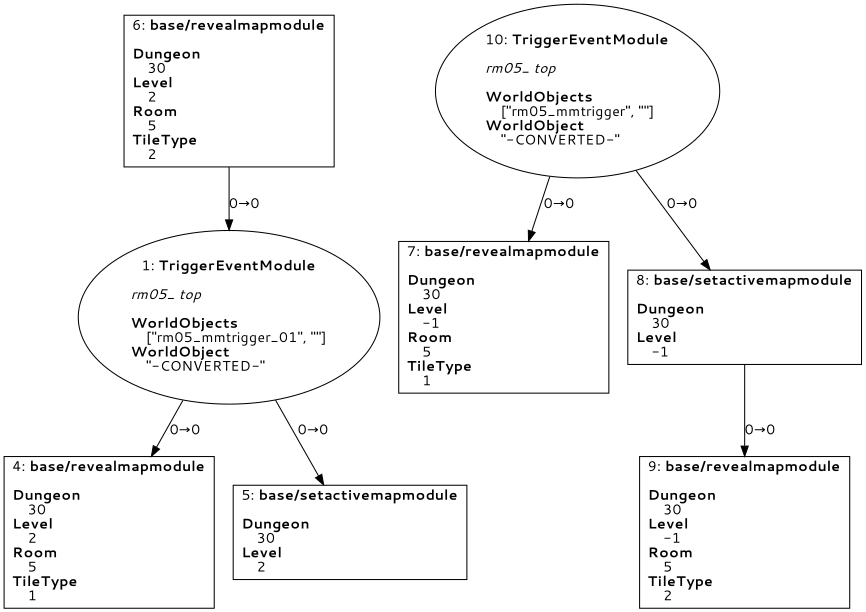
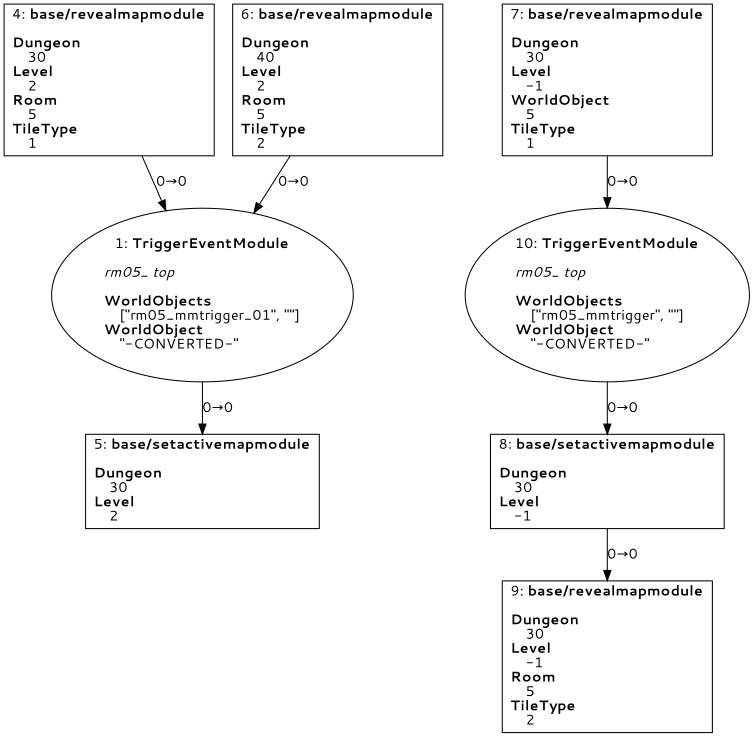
  digraph {
    fontname="Segoe UI"
    splines=spline
    node [fontname="Segoe UI" shape=box]
    edge [fontname="Segoe UI"]
    n1 [label=<1: <b>TriggerEventModule</b><br/><br/><i>rm05_ top<br align="left"/></i><br align="left"/><b>WorldObjects</b><br align="left"/>    [&quot;rm05_mmtrigger_01&quot;, &quot;&quot;]<br align="left"/><b>WorldObject</b><br align="left"/>    &quot;-CONVERTED-&quot;<br align="left"/>> shape=oval]
    n2 [label=<4: <b>base/revealmapmodule</b><br/><br/><b>Dungeon</b><br align="left"/>    30<br align="left"/><b>Level</b><br align="left"/>    2<br align="left"/><b>Room</b><br align="left"/>    5<br align="left"/><b>TileType</b><br align="left"/>    1<br align="left"/>>]
    n3 [label=<5: <b>base/setactivemapmodule</b><br/><br/><b>Dungeon</b><br align="left"/>    30<br align="left"/><b>Level</b><br align="left"/>    2<br align="left"/>>]
-   n4 [label=<6: <b>base/revealmapmodule</b><br/><br/><b>Dungeon</b><br align="left"/>    30<br align="left"/><b>Level</b><br align="left"/>    2<br align="left"/><b>Room</b><br align="left"/>    5<br align="left"/><b>TileType</b><br align="left"/>    2<br align="left"/>>]
-   n5 [label=<7: <b>base/revealmapmodule</b><br/><br/><b>Dungeon</b><br align="left"/>    30<br align="left"/><b>Level</b><br align="left"/>    -1<br align="left"/><b>Room</b><br align="left"/>    5<br align="left"/><b>TileType</b><br align="left"/>    1<br align="left"/>>]
+   n4 [label=<6: <b>base/revealmapmodule</b><br/><br/><b>Dungeon</b><br align="left"/>    40<br align="left"/><b>Level</b><br align="left"/>    2<br align="left"/><b>Room</b><br align="left"/>    5<br align="left"/><b>TileType</b><br align="left"/>    2<br align="left"/>>]
+   n5 [label=<7: <b>base/revealmapmodule</b><br/><br/><b>Dungeon</b><br align="left"/>    30<br align="left"/><b>Level</b><br align="left"/>    -1<br align="left"/><b>WorldObject</b><br align="left"/>    5<br align="left"/><b>TileType</b><br align="left"/>    1<br align="left"/>>]
    n6 [label=<8: <b>base/setactivemapmodule</b><br/><br/><b>Dungeon</b><br align="left"/>    30<br align="left"/><b>Level</b><br align="left"/>    -1<br align="left"/>>]
    n7 [label=<9: <b>base/revealmapmodule</b><br/><br/><b>Dungeon</b><br align="left"/>    30<br align="left"/><b>Level</b><br align="left"/>    -1<br align="left"/><b>Room</b><br align="left"/>    5<br align="left"/><b>TileType</b><br align="left"/>    2<br align="left"/>>]
    n8 [label=<10: <b>TriggerEventModule</b><br/><br/><i>rm05_ top<br align="left"/></i><br align="left"/><b>WorldObjects</b><br align="left"/>    [&quot;rm05_mmtrigger&quot;, &quot;&quot;]<br align="left"/><b>WorldObject</b><br align="left"/>    &quot;-CONVERTED-&quot;<br align="left"/>> shape=oval]
-   n1 -> n2 [label="0→0"]
+   n2 -> n1 [label="0→0"]
    n1 -> n3 [label="0→0"]
    n4 -> n1 [label="0→0"]
    n6 -> n7 [label="0→0"]
-   n8 -> n5 [label="0→0"]
+   n5 -> n8 [label="0→0"]
    n8 -> n6 [label="0→0"]
  }
